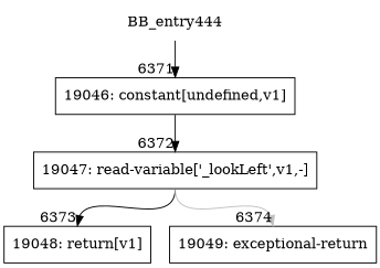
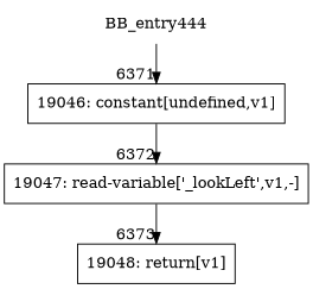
  digraph {
    rankdir=TD
    node [shape=record]
    edge [headport=n tailport=s]
    n1 [label=BB_entry444 shape=none]
    n2 [label="{19046: constant[undefined,v1]}"]
    n3 [label="{19047: read-variable['_lookLeft',v1,-]}"]
    n4 [label="{19048: return[v1]}"]
-   n5 [label="{19049: exceptional-return}"]
    n1 -> n2 [headlabel="    6371"]
    n2 -> n3 [headlabel="      6372"]
    n3 -> n4 [headlabel="      6373"]
-   n3 -> n5 [color=gray headlabel="      6374"]
  }
